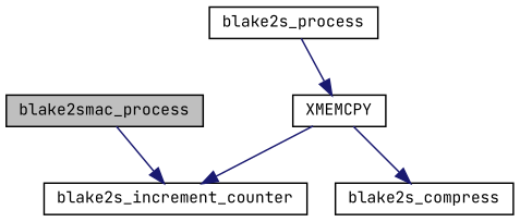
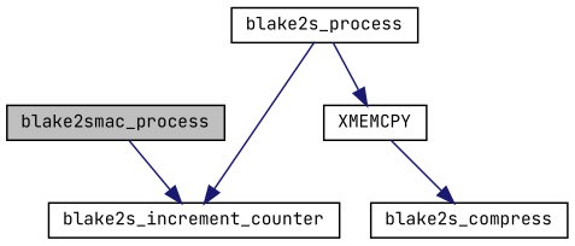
  digraph {
    fontname="JetBrains Mono"
    rankdir=TB
    node [color=black fillcolor=white fontname="JetBrains Mono" fontsize=10 shape=record style=filled]
    edge [color=midnightblue fontname="JetBrains Mono" fontsize=10 labelfontname=Helvetica labelfontsize=10 style=solid]
    n1 [fillcolor=grey75 fontcolor=black height=0.2 label=blake2smac_process width=0.4]
    n2 [height=0.2 label=blake2s_increment_counter width=0.4]
    n3 [height=0.2 label=blake2s_process width=0.4]
    n4 [height=0.2 label=XMEMCPY width=0.4]
    n5 [height=0.2 label=blake2s_compress width=0.4]
    n1 -> n2
-   n4 -> n2
+   n3 -> n2
    n3 -> n4
    n4 -> n5
  }
